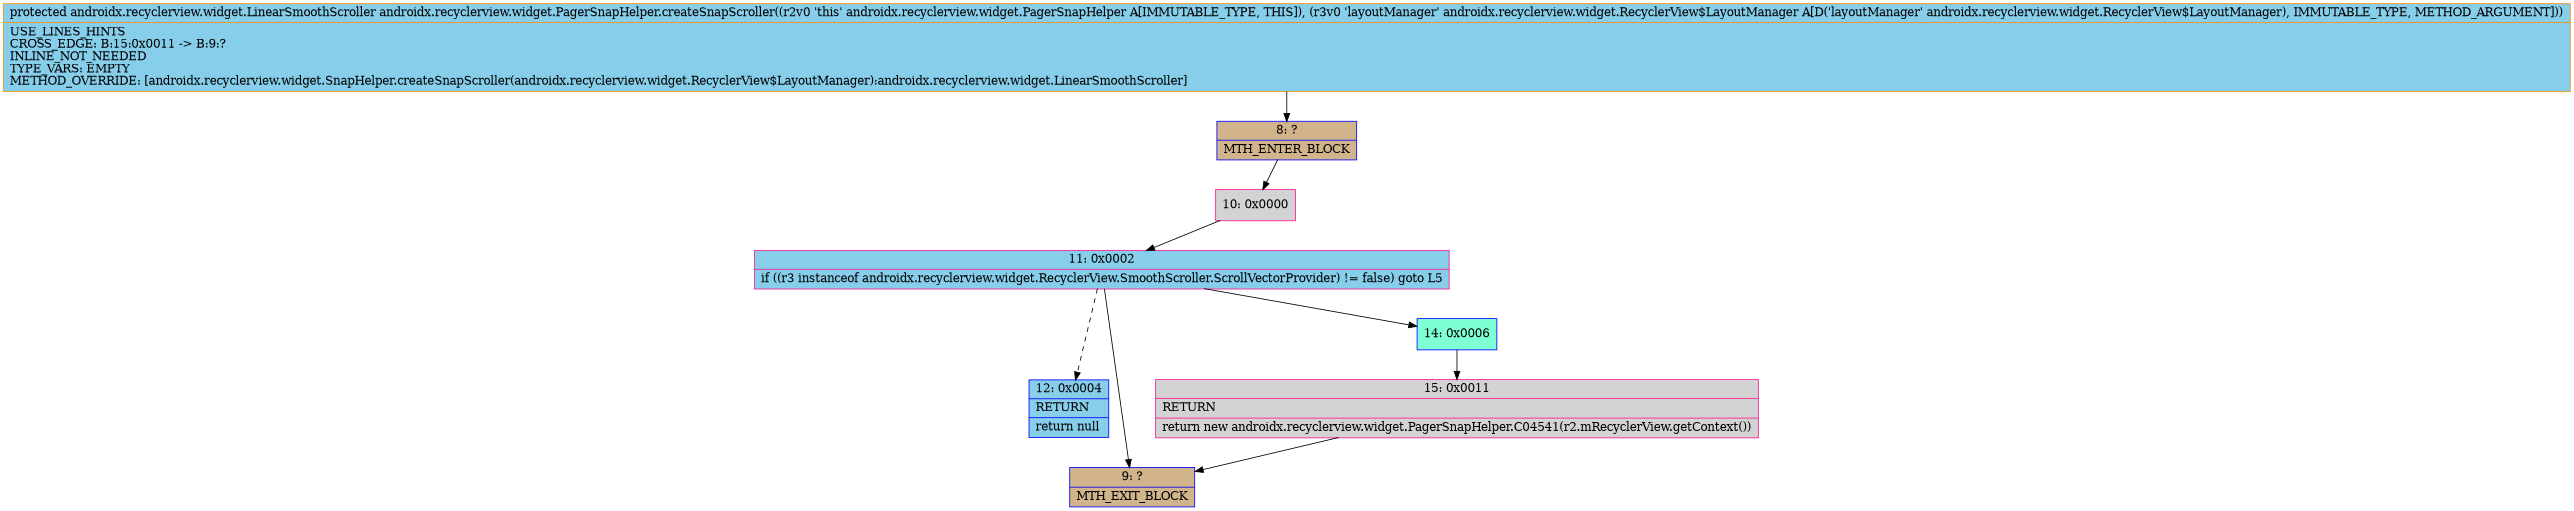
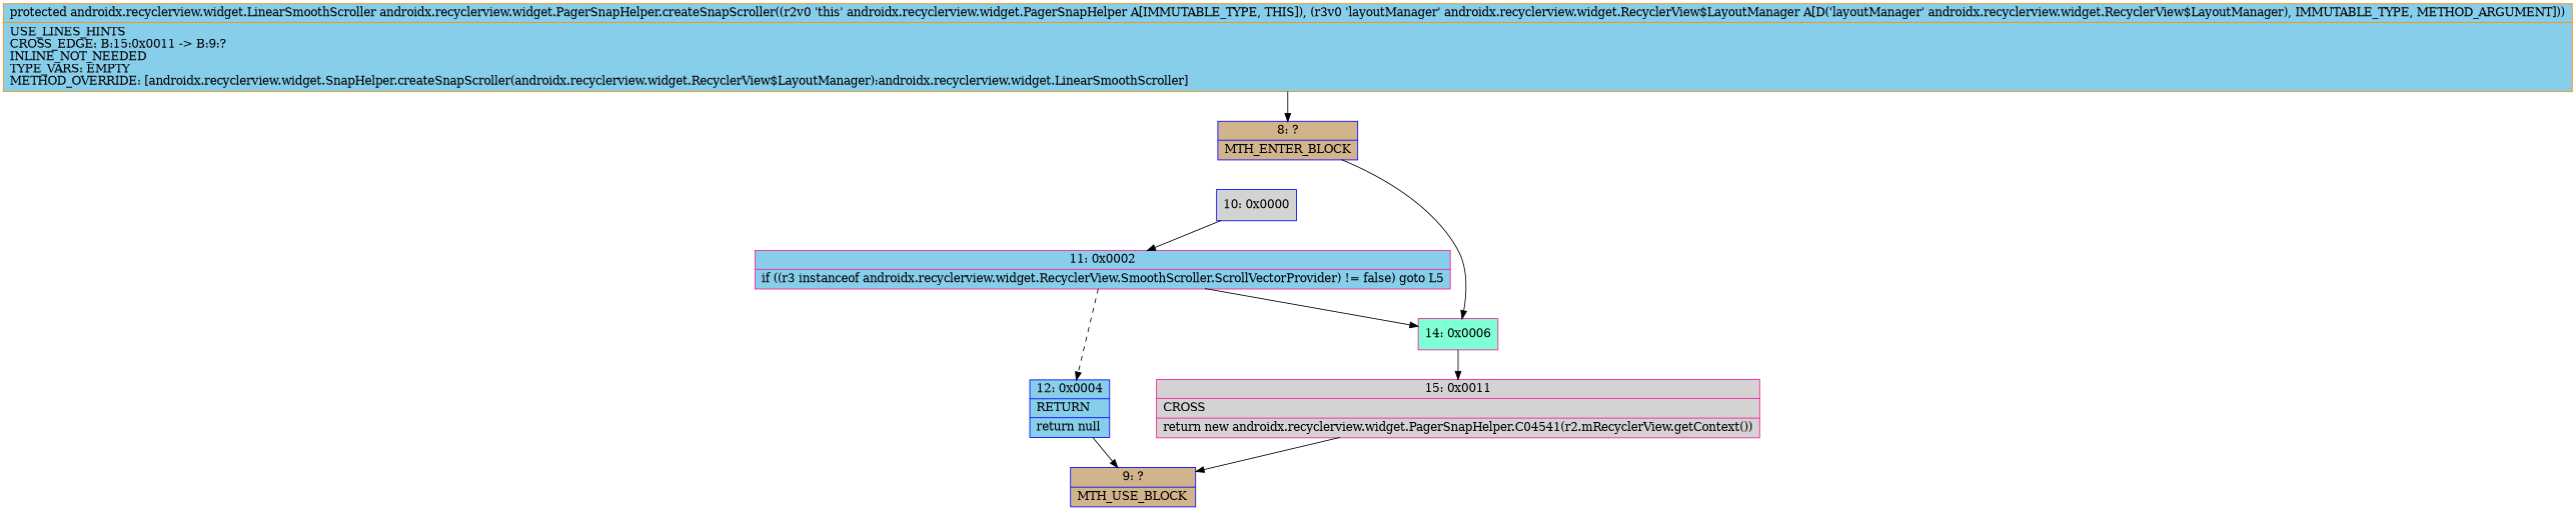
  digraph {
    node [color=blue fillcolor=skyblue shape=record style=filled]
    n1 [fillcolor=tan label="{8\:\ ?|MTH_ENTER_BLOCK\l}"]
-   n2 [color=deeppink fillcolor=lightgrey label="{10\:\ 0x0000}"]
+   n2 [fillcolor=lightgrey label="{10\:\ 0x0000}"]
    n3 [color=deeppink label="{11\:\ 0x0002|if ((r3 instanceof androidx.recyclerview.widget.RecyclerView.SmoothScroller.ScrollVectorProvider) != false) goto L5\l}"]
    n4 [label="{12\:\ 0x0004|RETURN\l|return null\l}"]
-   n5 [fillcolor=aquamarine label="{14\:\ 0x0006}"]
-   n6 [fillcolor=tan label="{9\:\ ?|MTH_EXIT_BLOCK\l}"]
-   n7 [color=deeppink fillcolor=lightgrey label="{15\:\ 0x0011|RETURN\l|return new androidx.recyclerview.widget.PagerSnapHelper.C04541(r2.mRecyclerView.getContext())\l}"]
+   n5 [color=deeppink fillcolor=aquamarine label="{14\:\ 0x0006}"]
+   n6 [fillcolor=tan label="{9\:\ ?|MTH_USE_BLOCK\l}"]
+   n7 [color=deeppink fillcolor=lightgrey label="{15\:\ 0x0011|CROSS\l|return new androidx.recyclerview.widget.PagerSnapHelper.C04541(r2.mRecyclerView.getContext())\l}"]
    n8 [color=darkorange label="{protected androidx.recyclerview.widget.LinearSmoothScroller androidx.recyclerview.widget.PagerSnapHelper.createSnapScroller((r2v0 'this' androidx.recyclerview.widget.PagerSnapHelper A[IMMUTABLE_TYPE, THIS]), (r3v0 'layoutManager' androidx.recyclerview.widget.RecyclerView$LayoutManager A[D('layoutManager' androidx.recyclerview.widget.RecyclerView$LayoutManager), IMMUTABLE_TYPE, METHOD_ARGUMENT]))  | USE_LINES_HINTS\lCROSS_EDGE: B:15:0x0011 \-\> B:9:?\lINLINE_NOT_NEEDED\lTYPE_VARS: EMPTY\lMETHOD_OVERRIDE: [androidx.recyclerview.widget.SnapHelper.createSnapScroller(androidx.recyclerview.widget.RecyclerView$LayoutManager):androidx.recyclerview.widget.LinearSmoothScroller]\l}"]
-   n1 -> n2
+   n1 -> n5
    n2 -> n3
    n3 -> n4 [style=dashed]
    n3 -> n5
-   n3 -> n6
+   n4 -> n6
    n5 -> n7
    n7 -> n6
    n8 -> n1
  }
